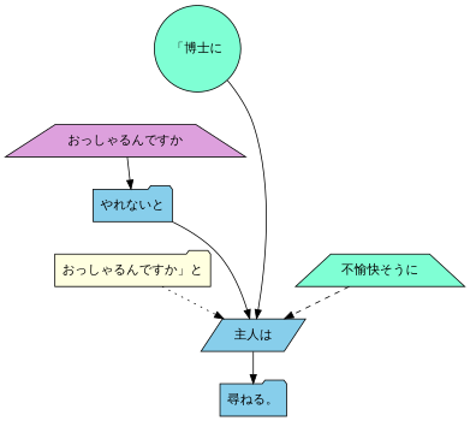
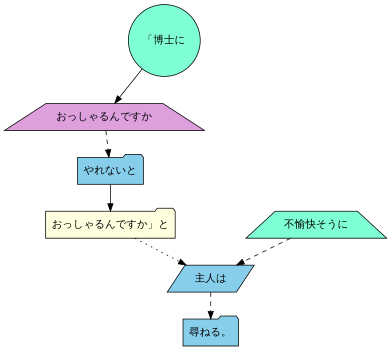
  digraph {
    fontname="Patrick Hand"
    node [fillcolor=skyblue fontname="Patrick Hand" shape=folder style=filled]
    edge [fontname="Patrick Hand" style=dashed]
    n1 [fillcolor=aquamarine label="「博士に" shape=circle]
    n2 [fillcolor=plum label="おっしゃるんですか" shape=trapezium]
    n3 [label="やれないと"]
    n4 [fillcolor=lightyellow label="おっしゃるんですか」と"]
    n5 [label="主人は" shape=parallelogram]
    n6 [label="尋ねる。"]
    n7 [fillcolor=aquamarine label="不愉快そうに" shape=trapezium]
-   n1 -> n5 [style=solid]
-   n2 -> n3 [style=solid]
-   n3 -> n5 [style=solid]
+   n1 -> n2 [style=solid]
+   n2 -> n3
+   n3 -> n4 [style=solid]
    n4 -> n5 [style=dotted]
-   n5 -> n6 [style=solid]
+   n5 -> n6
    n7 -> n5
  }
